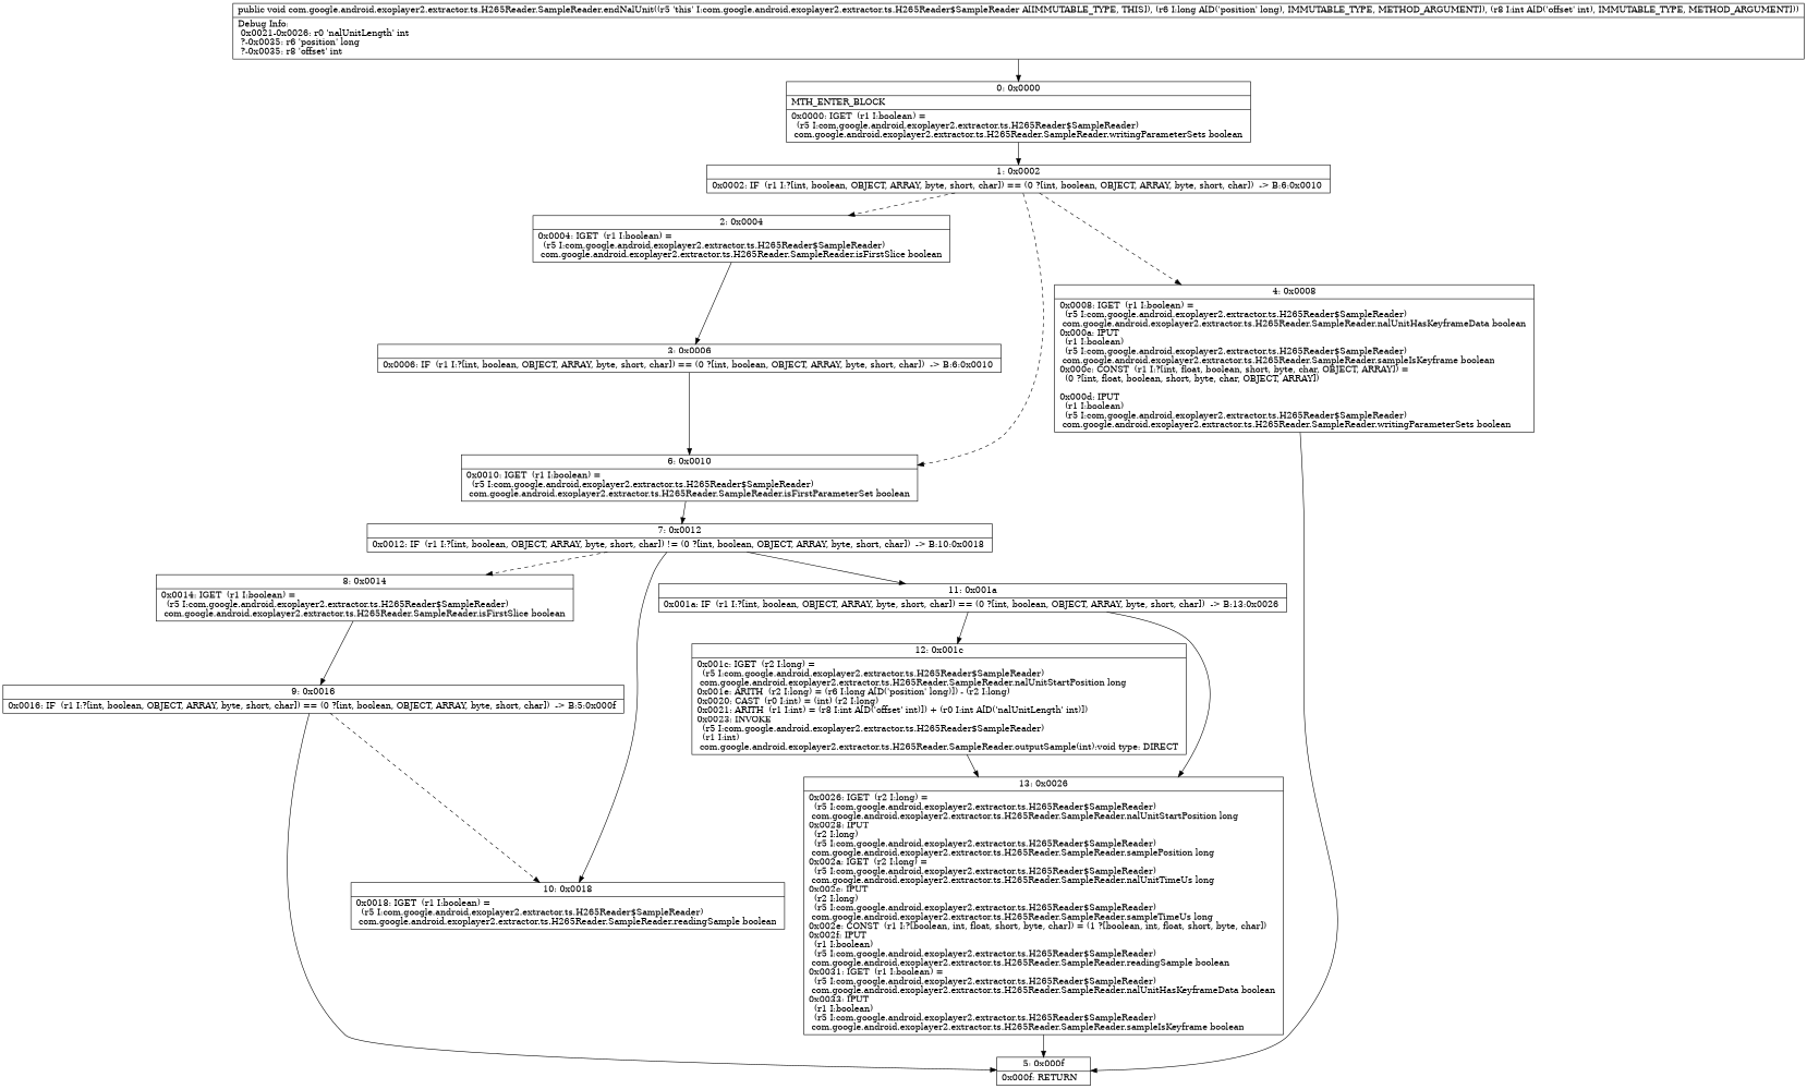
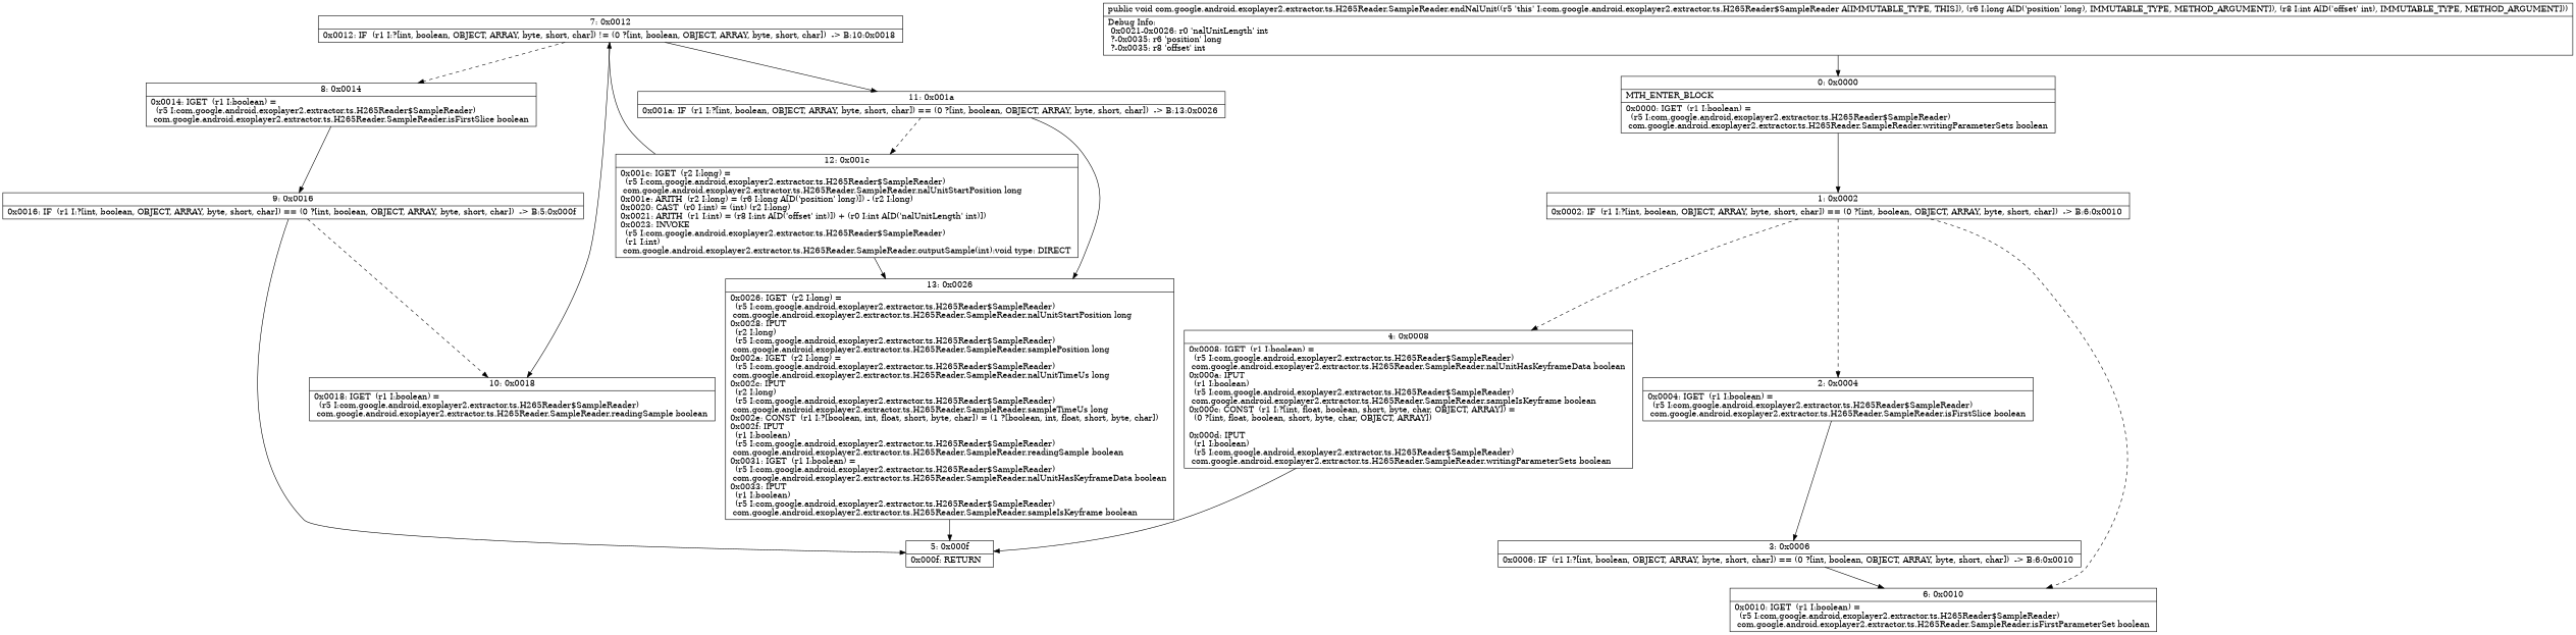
  digraph {
    node [shape=record]
    n1 [label="{0\:\ 0x0000|MTH_ENTER_BLOCK\l|0x0000: IGET  (r1 I:boolean) = \l  (r5 I:com.google.android.exoplayer2.extractor.ts.H265Reader$SampleReader)\l com.google.android.exoplayer2.extractor.ts.H265Reader.SampleReader.writingParameterSets boolean \l}"]
    n2 [label="{1\:\ 0x0002|0x0002: IF  (r1 I:?[int, boolean, OBJECT, ARRAY, byte, short, char]) == (0 ?[int, boolean, OBJECT, ARRAY, byte, short, char])  \-\> B:6:0x0010 \l}"]
    n3 [label="{2\:\ 0x0004|0x0004: IGET  (r1 I:boolean) = \l  (r5 I:com.google.android.exoplayer2.extractor.ts.H265Reader$SampleReader)\l com.google.android.exoplayer2.extractor.ts.H265Reader.SampleReader.isFirstSlice boolean \l}"]
    n4 [label="{6\:\ 0x0010|0x0010: IGET  (r1 I:boolean) = \l  (r5 I:com.google.android.exoplayer2.extractor.ts.H265Reader$SampleReader)\l com.google.android.exoplayer2.extractor.ts.H265Reader.SampleReader.isFirstParameterSet boolean \l}"]
    n5 [label="{4\:\ 0x0008|0x0008: IGET  (r1 I:boolean) = \l  (r5 I:com.google.android.exoplayer2.extractor.ts.H265Reader$SampleReader)\l com.google.android.exoplayer2.extractor.ts.H265Reader.SampleReader.nalUnitHasKeyframeData boolean \l0x000a: IPUT  \l  (r1 I:boolean)\l  (r5 I:com.google.android.exoplayer2.extractor.ts.H265Reader$SampleReader)\l com.google.android.exoplayer2.extractor.ts.H265Reader.SampleReader.sampleIsKeyframe boolean \l0x000c: CONST  (r1 I:?[int, float, boolean, short, byte, char, OBJECT, ARRAY]) = \l  (0 ?[int, float, boolean, short, byte, char, OBJECT, ARRAY])\l \l0x000d: IPUT  \l  (r1 I:boolean)\l  (r5 I:com.google.android.exoplayer2.extractor.ts.H265Reader$SampleReader)\l com.google.android.exoplayer2.extractor.ts.H265Reader.SampleReader.writingParameterSets boolean \l}"]
    n6 [label="{3\:\ 0x0006|0x0006: IF  (r1 I:?[int, boolean, OBJECT, ARRAY, byte, short, char]) == (0 ?[int, boolean, OBJECT, ARRAY, byte, short, char])  \-\> B:6:0x0010 \l}"]
    n7 [label="{7\:\ 0x0012|0x0012: IF  (r1 I:?[int, boolean, OBJECT, ARRAY, byte, short, char]) != (0 ?[int, boolean, OBJECT, ARRAY, byte, short, char])  \-\> B:10:0x0018 \l}"]
    n8 [label="{5\:\ 0x000f|0x000f: RETURN   \l}"]
    n9 [label="{8\:\ 0x0014|0x0014: IGET  (r1 I:boolean) = \l  (r5 I:com.google.android.exoplayer2.extractor.ts.H265Reader$SampleReader)\l com.google.android.exoplayer2.extractor.ts.H265Reader.SampleReader.isFirstSlice boolean \l}"]
    n10 [label="{10\:\ 0x0018|0x0018: IGET  (r1 I:boolean) = \l  (r5 I:com.google.android.exoplayer2.extractor.ts.H265Reader$SampleReader)\l com.google.android.exoplayer2.extractor.ts.H265Reader.SampleReader.readingSample boolean \l}"]
    n11 [label="{11\:\ 0x001a|0x001a: IF  (r1 I:?[int, boolean, OBJECT, ARRAY, byte, short, char]) == (0 ?[int, boolean, OBJECT, ARRAY, byte, short, char])  \-\> B:13:0x0026 \l}"]
    n12 [label="{9\:\ 0x0016|0x0016: IF  (r1 I:?[int, boolean, OBJECT, ARRAY, byte, short, char]) == (0 ?[int, boolean, OBJECT, ARRAY, byte, short, char])  \-\> B:5:0x000f \l}"]
    n13 [label="{12\:\ 0x001c|0x001c: IGET  (r2 I:long) = \l  (r5 I:com.google.android.exoplayer2.extractor.ts.H265Reader$SampleReader)\l com.google.android.exoplayer2.extractor.ts.H265Reader.SampleReader.nalUnitStartPosition long \l0x001e: ARITH  (r2 I:long) = (r6 I:long A[D('position' long)]) \- (r2 I:long) \l0x0020: CAST  (r0 I:int) = (int) (r2 I:long) \l0x0021: ARITH  (r1 I:int) = (r8 I:int A[D('offset' int)]) + (r0 I:int A[D('nalUnitLength' int)]) \l0x0023: INVOKE  \l  (r5 I:com.google.android.exoplayer2.extractor.ts.H265Reader$SampleReader)\l  (r1 I:int)\l com.google.android.exoplayer2.extractor.ts.H265Reader.SampleReader.outputSample(int):void type: DIRECT \l}"]
    n14 [label="{13\:\ 0x0026|0x0026: IGET  (r2 I:long) = \l  (r5 I:com.google.android.exoplayer2.extractor.ts.H265Reader$SampleReader)\l com.google.android.exoplayer2.extractor.ts.H265Reader.SampleReader.nalUnitStartPosition long \l0x0028: IPUT  \l  (r2 I:long)\l  (r5 I:com.google.android.exoplayer2.extractor.ts.H265Reader$SampleReader)\l com.google.android.exoplayer2.extractor.ts.H265Reader.SampleReader.samplePosition long \l0x002a: IGET  (r2 I:long) = \l  (r5 I:com.google.android.exoplayer2.extractor.ts.H265Reader$SampleReader)\l com.google.android.exoplayer2.extractor.ts.H265Reader.SampleReader.nalUnitTimeUs long \l0x002c: IPUT  \l  (r2 I:long)\l  (r5 I:com.google.android.exoplayer2.extractor.ts.H265Reader$SampleReader)\l com.google.android.exoplayer2.extractor.ts.H265Reader.SampleReader.sampleTimeUs long \l0x002e: CONST  (r1 I:?[boolean, int, float, short, byte, char]) = (1 ?[boolean, int, float, short, byte, char]) \l0x002f: IPUT  \l  (r1 I:boolean)\l  (r5 I:com.google.android.exoplayer2.extractor.ts.H265Reader$SampleReader)\l com.google.android.exoplayer2.extractor.ts.H265Reader.SampleReader.readingSample boolean \l0x0031: IGET  (r1 I:boolean) = \l  (r5 I:com.google.android.exoplayer2.extractor.ts.H265Reader$SampleReader)\l com.google.android.exoplayer2.extractor.ts.H265Reader.SampleReader.nalUnitHasKeyframeData boolean \l0x0033: IPUT  \l  (r1 I:boolean)\l  (r5 I:com.google.android.exoplayer2.extractor.ts.H265Reader$SampleReader)\l com.google.android.exoplayer2.extractor.ts.H265Reader.SampleReader.sampleIsKeyframe boolean \l}"]
    n15 [label="{public void com.google.android.exoplayer2.extractor.ts.H265Reader.SampleReader.endNalUnit((r5 'this' I:com.google.android.exoplayer2.extractor.ts.H265Reader$SampleReader A[IMMUTABLE_TYPE, THIS]), (r6 I:long A[D('position' long), IMMUTABLE_TYPE, METHOD_ARGUMENT]), (r8 I:int A[D('offset' int), IMMUTABLE_TYPE, METHOD_ARGUMENT]))  | Debug Info:\l  0x0021\-0x0026: r0 'nalUnitLength' int\l  ?\-0x0035: r6 'position' long\l  ?\-0x0035: r8 'offset' int\l}"]
    n1 -> n2
    n2 -> n3 [style=dashed]
    n2 -> n4 [style=dashed]
    n2 -> n5 [style=dashed]
    n3 -> n6
-   n4 -> n7
+   n13 -> n7
    n5 -> n8
    n6 -> n4
    n7 -> n9 [style=dashed]
    n7 -> n10
    n7 -> n11
    n9 -> n12
-   n11 -> n13 [style=solid]
+   n11 -> n13 [style=dashed]
    n11 -> n14
    n12 -> n8
    n12 -> n10 [style=dashed]
    n13 -> n14
    n14 -> n8
    n15 -> n1
  }
